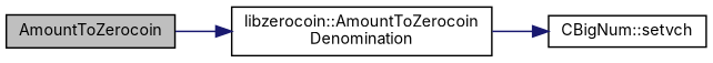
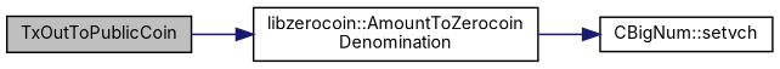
  digraph {
    fontname=Inter
    rankdir=LR
    node [color=black fillcolor=white fontname=Inter fontsize=10 shape=record style=filled]
    edge [color=midnightblue fontname=Inter fontsize=10 labelfontname=Helvetica labelfontsize=10 style=solid]
-   n1 [fillcolor=grey75 fontcolor=black height=0.2 label=AmountToZerocoin width=0.4]
+   n1 [fillcolor=grey75 fontcolor=black height=0.2 label=TxOutToPublicCoin width=0.4]
    n2 [height=0.2 label="libzerocoin::AmountToZerocoin\lDenomination" width=0.4]
    n3 [height=0.2 label="CBigNum::setvch" width=0.4]
    n1 -> n2
    n2 -> n3
  }
